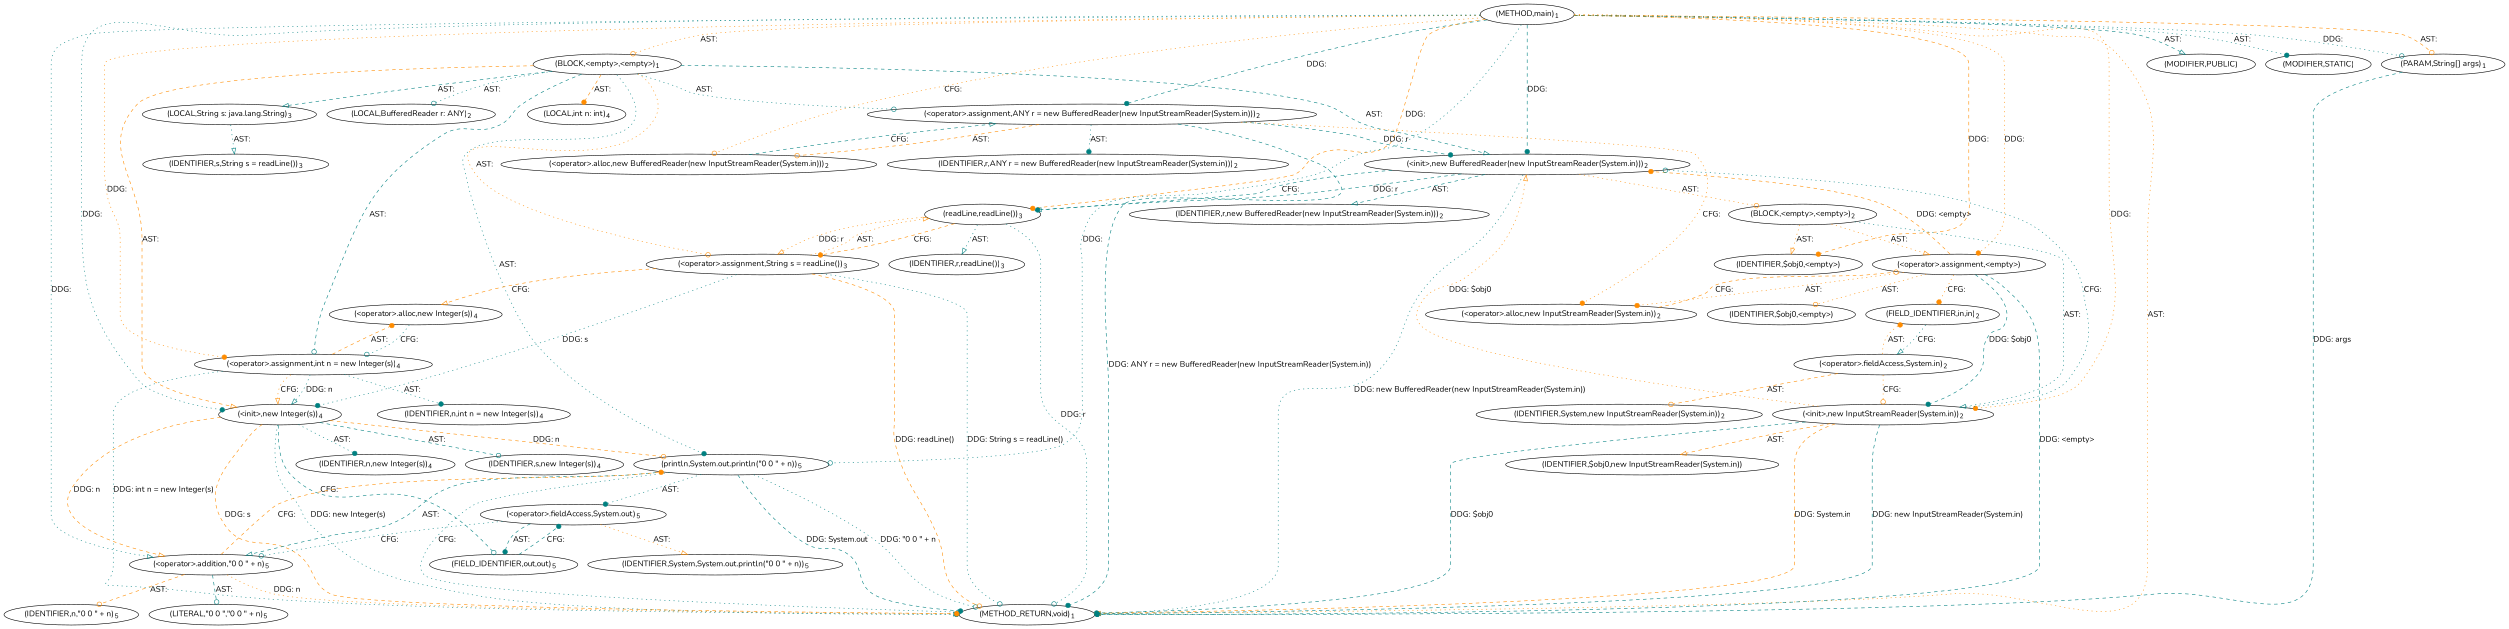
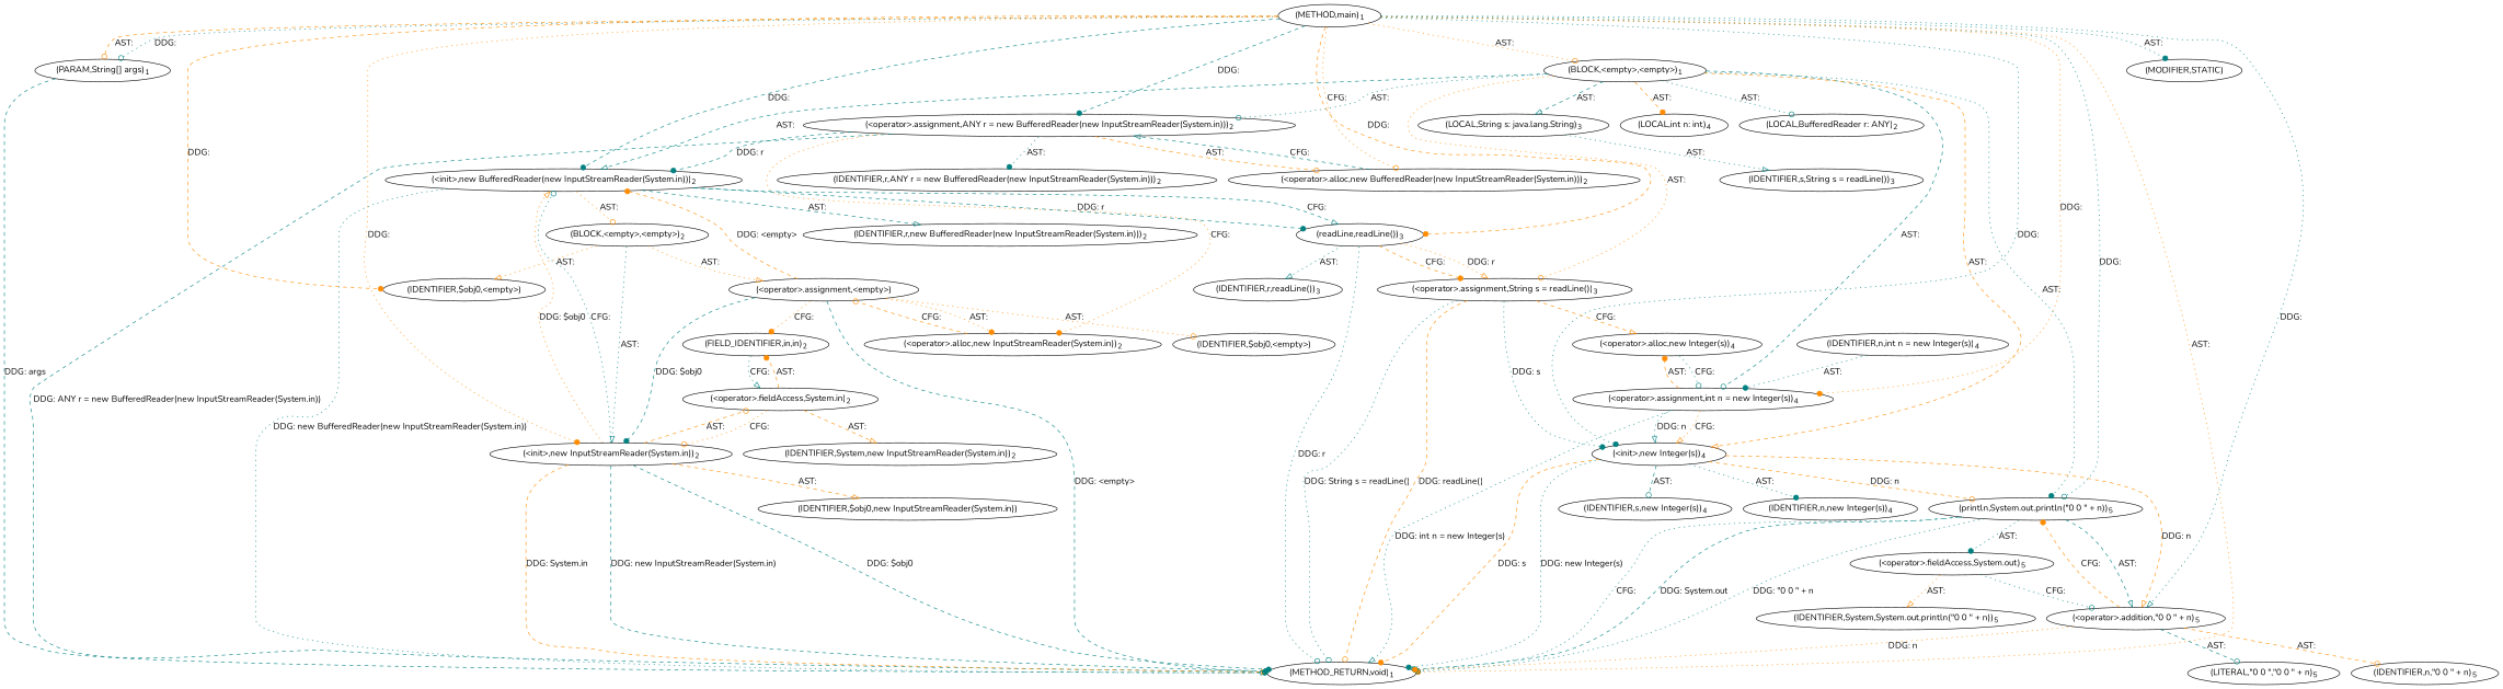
  digraph {
    fontname=Nunito
    node [fontname=Nunito]
    edge [arrowhead=dot color=teal fontname=Nunito style=dotted]
    n1 [label=<(METHOD,main)<SUB>1</SUB>>]
    n2 [label=<(PARAM,String[] args)<SUB>1</SUB>>]
    n3 [label=<(BLOCK,&lt;empty&gt;,&lt;empty&gt;)<SUB>1</SUB>>]
    n4 [label=<(&lt;operator&gt;.assignment,ANY r = new BufferedReader(new InputStreamReader(System.in)))<SUB>2</SUB>>]
    n5 [label=<(&lt;operator&gt;.alloc,new BufferedReader(new InputStreamReader(System.in)))<SUB>2</SUB>>]
    n6 [label=<(&lt;init&gt;,new BufferedReader(new InputStreamReader(System.in)))<SUB>2</SUB>>]
    n7 [label=<(&lt;operator&gt;.assignment,&lt;empty&gt;)>]
    n8 [label=<(&lt;init&gt;,new InputStreamReader(System.in))<SUB>2</SUB>>]
    n9 [label=<(IDENTIFIER,$obj0,&lt;empty&gt;)>]
    n10 [label=<(readLine,readLine())<SUB>3</SUB>>]
    n11 [label=<(&lt;operator&gt;.assignment,int n = new Integer(s))<SUB>4</SUB>>]
    n12 [label=<(&lt;init&gt;,new Integer(s))<SUB>4</SUB>>]
    n13 [label=<(println,System.out.println(&quot;0 0 &quot; + n))<SUB>5</SUB>>]
    n14 [label=<(&lt;operator&gt;.addition,&quot;0 0 &quot; + n)<SUB>5</SUB>>]
-   n15 [label=<(MODIFIER,PUBLIC)>]
    n16 [label=<(MODIFIER,STATIC)>]
    n17 [label=<(METHOD_RETURN,void)<SUB>1</SUB>>]
    n18 [label=<(LOCAL,BufferedReader r: ANY)<SUB>2</SUB>>]
    n19 [label=<(LOCAL,String s: java.lang.String)<SUB>3</SUB>>]
    n20 [label=<(&lt;operator&gt;.assignment,String s = readLine())<SUB>3</SUB>>]
    n21 [label=<(LOCAL,int n: int)<SUB>4</SUB>>]
    n22 [label=<(IDENTIFIER,r,ANY r = new BufferedReader(new InputStreamReader(System.in)))<SUB>2</SUB>>]
    n23 [label=<(&lt;operator&gt;.alloc,new InputStreamReader(System.in))<SUB>2</SUB>>]
    n24 [label=<(IDENTIFIER,r,new BufferedReader(new InputStreamReader(System.in)))<SUB>2</SUB>>]
    n25 [label=<(BLOCK,&lt;empty&gt;,&lt;empty&gt;)<SUB>2</SUB>>]
    n26 [label=<(IDENTIFIER,$obj0,&lt;empty&gt;)>]
    n27 [label=<(FIELD_IDENTIFIER,in,in)<SUB>2</SUB>>]
    n28 [label=<(IDENTIFIER,$obj0,new InputStreamReader(System.in))>]
    n29 [label=<(&lt;operator&gt;.fieldAccess,System.in)<SUB>2</SUB>>]
    n30 [label=<(IDENTIFIER,r,readLine())<SUB>3</SUB>>]
    n31 [label=<(&lt;operator&gt;.alloc,new Integer(s))<SUB>4</SUB>>]
    n32 [label=<(IDENTIFIER,n,int n = new Integer(s))<SUB>4</SUB>>]
    n33 [label=<(IDENTIFIER,n,new Integer(s))<SUB>4</SUB>>]
    n34 [label=<(IDENTIFIER,s,new Integer(s))<SUB>4</SUB>>]
-   n35 [label=<(FIELD_IDENTIFIER,out,out)<SUB>5</SUB>>]
    n36 [label=<(&lt;operator&gt;.fieldAccess,System.out)<SUB>5</SUB>>]
    n37 [label=<(LITERAL,&quot;0 0 &quot;,&quot;0 0 &quot; + n)<SUB>5</SUB>>]
    n38 [label=<(IDENTIFIER,n,&quot;0 0 &quot; + n)<SUB>5</SUB>>]
    n39 [label=<(IDENTIFIER,s,String s = readLine())<SUB>3</SUB>>]
    n40 [label=<(IDENTIFIER,System,new InputStreamReader(System.in))<SUB>2</SUB>>]
    n41 [label=<(IDENTIFIER,System,System.out.println(&quot;0 0 &quot; + n))<SUB>5</SUB>>]
    n1 -> n2 [arrowhead=odot color=darkorange label="AST: " style=dashed]
    n1 -> n2 [arrowhead=odot label="DDG: "]
    n1 -> n3 [arrowhead=odot color=darkorange label="AST: "]
    n1 -> n4 [label="DDG: " style=dashed]
    n1 -> n5 [arrowhead=odot color=darkorange label="CFG: "]
    n1 -> n6 [label="DDG: " style=dashed]
-   n1 -> n7 [color=darkorange label="DDG: "]
    n1 -> n8 [color=darkorange label="DDG: "]
    n1 -> n9 [color=darkorange label="DDG: " style=dashed]
    n1 -> n10 [color=darkorange label="DDG: " style=dashed]
    n1 -> n11 [color=darkorange label="DDG: "]
    n1 -> n12 [label="DDG: "]
    n1 -> n13 [arrowhead=odot label="DDG: "]
    n1 -> n14 [arrowhead=onormal label="DDG: "]
-   n1 -> n15 [arrowhead=onormal label="AST: " style=dashed]
    n1 -> n16 [label="AST: "]
    n1 -> n17 [color=darkorange label="AST: "]
    n2 -> n17 [label="DDG: args" style=dashed]
    n3 -> n4 [arrowhead=odot label="AST: "]
    n3 -> n6 [arrowhead=onormal label="AST: " style=dashed]
    n3 -> n11 [arrowhead=odot label="AST: " style=dashed]
    n3 -> n12 [arrowhead=onormal color=darkorange label="AST: " style=dashed]
    n3 -> n13 [label="AST: "]
    n3 -> n18 [arrowhead=odot label="AST: "]
    n3 -> n19 [arrowhead=onormal label="AST: " style=dashed]
    n3 -> n20 [arrowhead=odot color=darkorange label="AST: "]
    n3 -> n21 [color=darkorange label="AST: " style=dashed]
    n4 -> n5 [arrowhead=odot color=darkorange label="AST: " style=dashed]
    n4 -> n6 [label="DDG: r" style=dashed]
    n4 -> n17 [label="DDG: ANY r = new BufferedReader(new InputStreamReader(System.in))" style=dashed]
    n4 -> n22 [label="AST: "]
    n4 -> n23 [color=darkorange label="CFG: "]
    n5 -> n4 [arrowhead=onormal label="CFG: " style=dashed]
    n6 -> n10 [arrowhead=onormal label="CFG: " style=dashed]
    n6 -> n10 [label="DDG: r" style=dashed]
    n6 -> n17 [arrowhead=onormal label="DDG: new BufferedReader(new InputStreamReader(System.in))"]
    n6 -> n24 [arrowhead=onormal label="AST: " style=dashed]
    n6 -> n25 [arrowhead=odot color=darkorange label="AST: "]
    n7 -> n6 [color=darkorange label="DDG: &lt;empty&gt;" style=dashed]
    n7 -> n8 [label="DDG: $obj0" style=dashed]
    n7 -> n17 [label="DDG: &lt;empty&gt;" style=dashed]
    n7 -> n23 [color=darkorange label="AST: "]
    n7 -> n26 [arrowhead=odot color=darkorange label="AST: "]
    n7 -> n27 [color=darkorange label="CFG: "]
    n8 -> n6 [arrowhead=odot label="CFG: "]
    n8 -> n6 [arrowhead=onormal color=darkorange label="DDG: $obj0"]
    n8 -> n17 [label="DDG: $obj0" style=dashed]
    n8 -> n17 [arrowhead=onormal color=darkorange label="DDG: System.in" style=dashed]
    n8 -> n17 [label="DDG: new InputStreamReader(System.in)" style=dashed]
    n8 -> n28 [arrowhead=onormal color=darkorange label="AST: " style=dashed]
+   n8 -> n29 [arrowhead=odot color=darkorange label="AST: " style=dashed]
    n10 -> n17 [arrowhead=odot label="DDG: r"]
    n10 -> n20 [color=darkorange label="CFG: " style=dashed]
    n10 -> n20 [arrowhead=onormal color=darkorange label="DDG: r"]
    n10 -> n30 [arrowhead=onormal label="AST: "]
    n11 -> n12 [arrowhead=onormal color=darkorange label="CFG: "]
    n11 -> n12 [arrowhead=onormal label="DDG: n"]
    n11 -> n17 [arrowhead=onormal label="DDG: int n = new Integer(s)"]
    n11 -> n31 [color=darkorange label="AST: " style=dashed]
-   n11 -> n32 [label="AST: "]
+   n32 -> n11 [label="AST: "]
    n12 -> n13 [arrowhead=odot color=darkorange label="DDG: n" style=dashed]
    n12 -> n14 [arrowhead=onormal color=darkorange label="DDG: n" style=dashed]
    n12 -> n17 [color=darkorange label="DDG: s" style=dashed]
    n12 -> n17 [label="DDG: new Integer(s)"]
    n12 -> n33 [label="AST: "]
    n12 -> n34 [arrowhead=odot label="AST: " style=dashed]
-   n12 -> n35 [arrowhead=odot label="CFG: " style=dashed]
    n13 -> n14 [arrowhead=onormal label="AST: " style=dashed]
    n13 -> n17 [arrowhead=odot label="CFG: "]
    n13 -> n17 [label="DDG: System.out" style=dashed]
    n13 -> n17 [arrowhead=odot label="DDG: &quot;0 0 &quot; + n"]
    n13 -> n36 [label="AST: "]
    n14 -> n13 [color=darkorange label="CFG: " style=dashed]
    n14 -> n17 [color=darkorange label="DDG: n"]
    n14 -> n37 [arrowhead=odot label="AST: " style=dashed]
    n14 -> n38 [arrowhead=odot color=darkorange label="AST: " style=dashed]
    n19 -> n39 [arrowhead=onormal label="AST: "]
-   n20 -> n10 [arrowhead=onormal color=darkorange label="AST: "]
    n20 -> n12 [label="DDG: s"]
    n20 -> n17 [arrowhead=odot color=darkorange label="DDG: readLine()" style=dashed]
    n20 -> n17 [arrowhead=odot label="DDG: String s = readLine()"]
    n20 -> n31 [arrowhead=onormal color=darkorange label="CFG: " style=dashed]
    n23 -> n7 [arrowhead=odot color=darkorange label="CFG: " style=dashed]
    n25 -> n7 [arrowhead=onormal color=darkorange label="AST: "]
    n25 -> n8 [arrowhead=onormal label="AST: "]
    n25 -> n9 [arrowhead=onormal color=darkorange label="AST: "]
    n27 -> n29 [arrowhead=onormal label="CFG: "]
    n29 -> n8 [arrowhead=odot color=darkorange label="CFG: "]
-   n29 -> n27 [color=darkorange label="AST: "]
-   n29 -> n40 [arrowhead=odot color=darkorange label="AST: " style=dashed]
+   n29 -> n27 [color=darkorange label="AST: " style=dashed]
+   n29 -> n40 [arrowhead=onormal color=darkorange label="AST: " style=dashed]
    n31 -> n11 [arrowhead=odot label="CFG: "]
-   n35 -> n36 [label="CFG: " style=dashed]
    n36 -> n14 [arrowhead=odot label="CFG: "]
-   n36 -> n35 [label="AST: " style=dashed]
    n36 -> n41 [arrowhead=onormal color=darkorange label="AST: "]
  }
